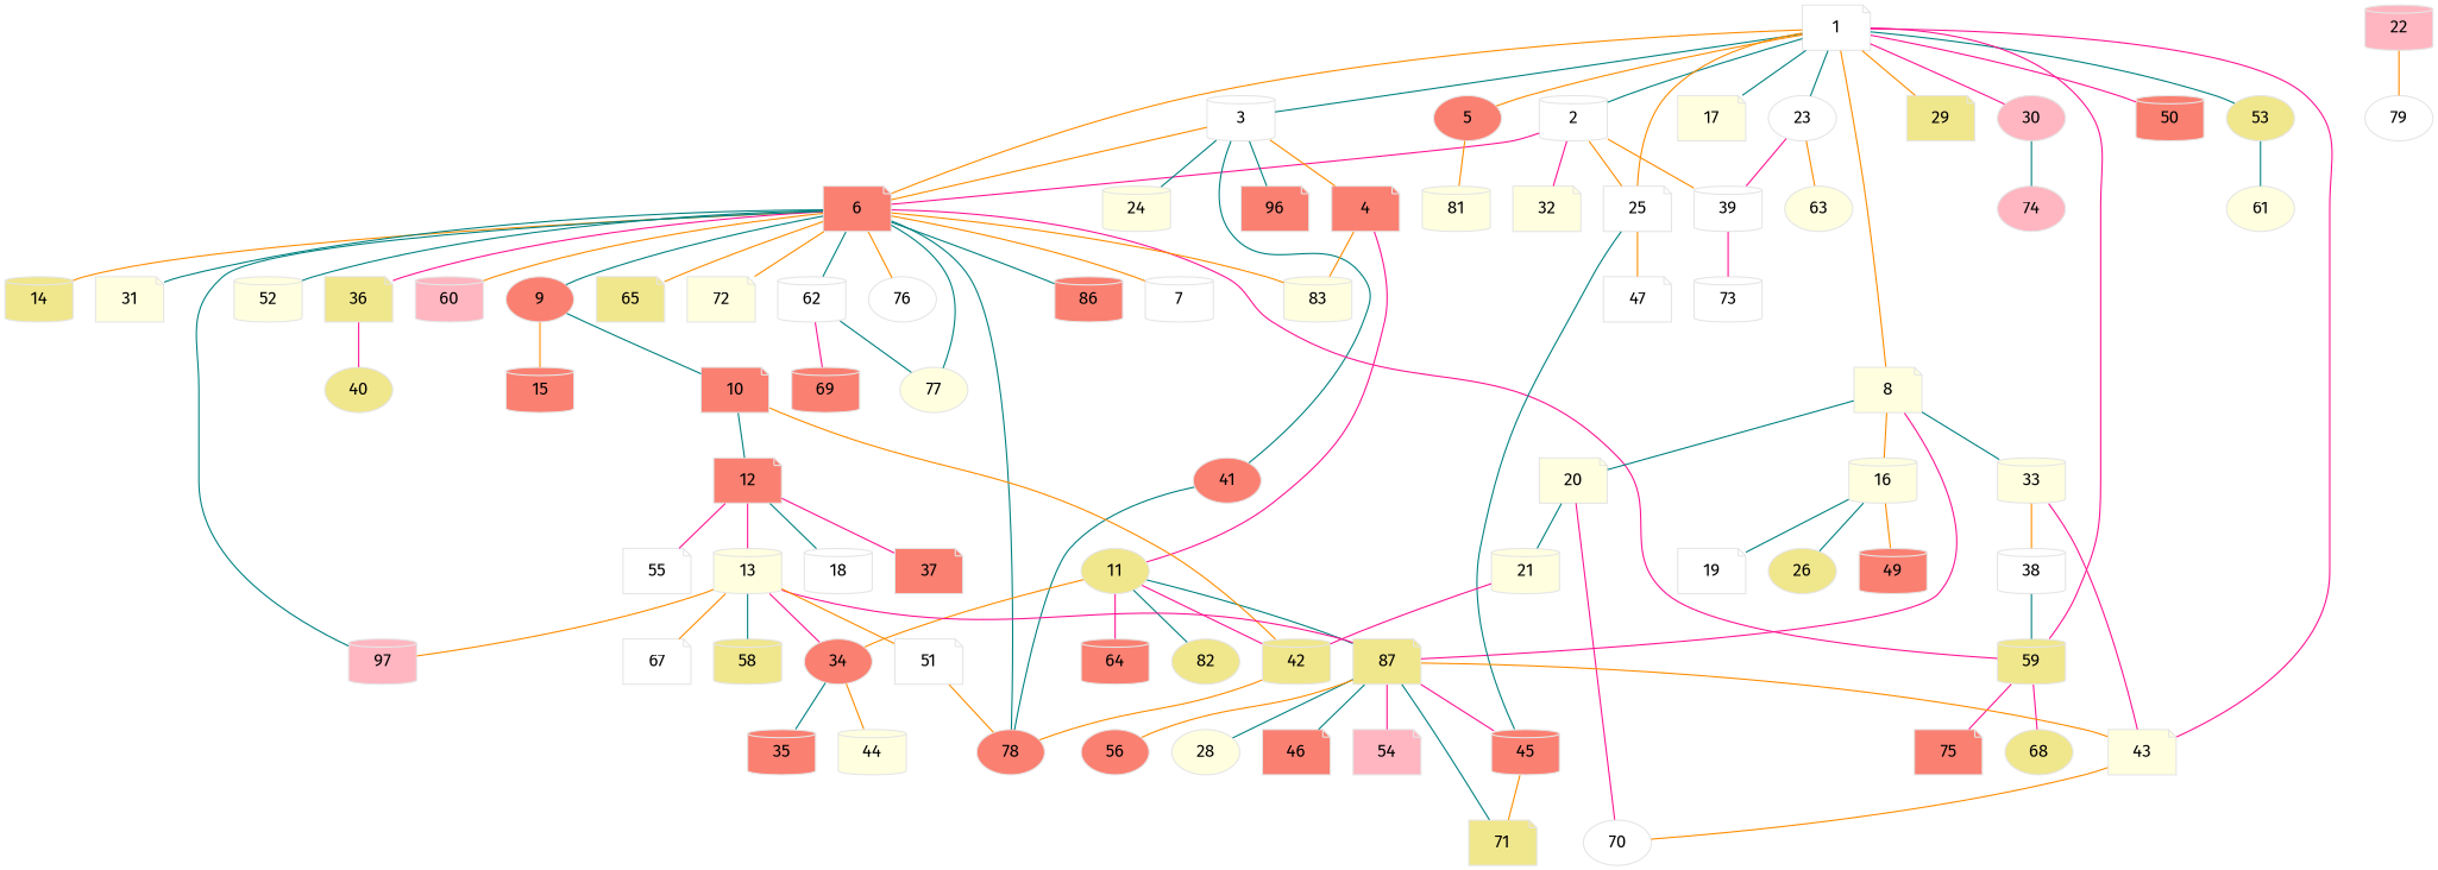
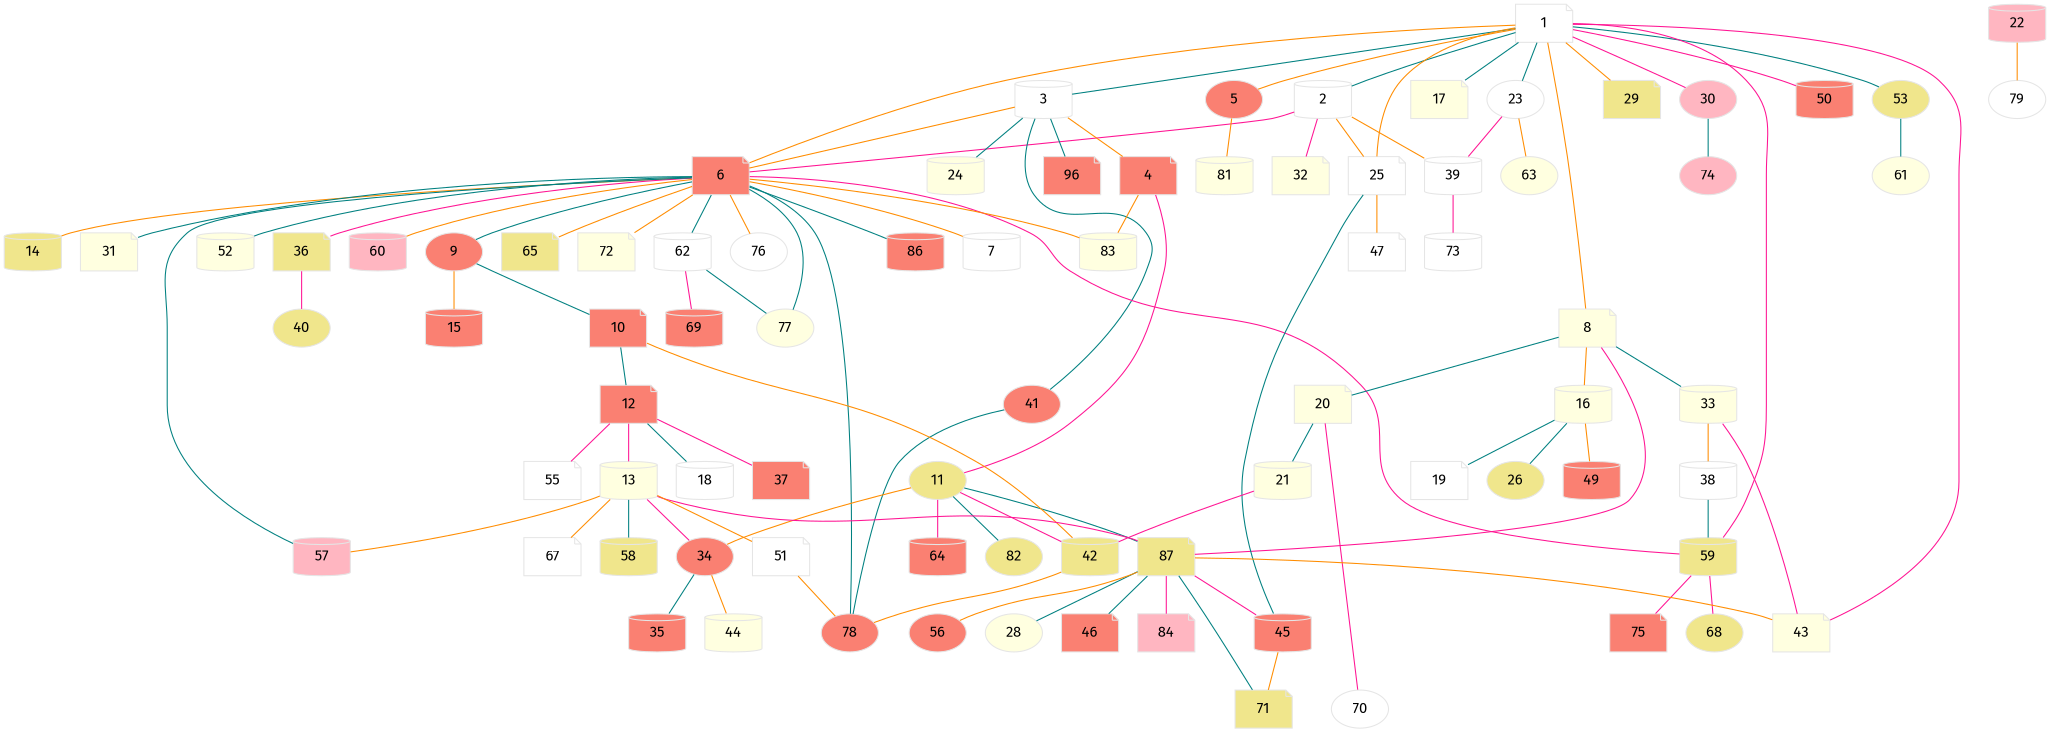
  graph {
    fontname="Fira Sans"
    node [color=gray90 fillcolor=salmon fontname="Fira Sans" shape=cylinder style=filled]
    edge [color=teal fontname="Fira Sans"]
    1 [fillcolor=white shape=note]
    2 [fillcolor=white]
    3 [fillcolor=white]
    5 [shape=ellipse]
    6 [shape=note]
    8 [fillcolor=lightyellow shape=note]
    17 [fillcolor=lightyellow shape=note]
    23 [fillcolor=white shape=ellipse]
    25 [fillcolor=white shape=note]
    29 [fillcolor=khaki shape=note]
    30 [fillcolor=lightpink shape=ellipse]
    43 [fillcolor=lightyellow shape=note]
    50
    53 [fillcolor=khaki shape=ellipse]
    59 [fillcolor=khaki]
    32 [fillcolor=lightyellow shape=note]
    39 [fillcolor=white]
    4 [shape=note]
    24 [fillcolor=lightyellow]
    41 [shape=ellipse]
    n21 [label=96 shape=note]
    81 [fillcolor=lightyellow]
    83 [fillcolor=lightyellow]
    7 [fillcolor=white]
    9 [shape=ellipse]
    14 [fillcolor=khaki]
    31 [fillcolor=lightyellow shape=note]
    36 [fillcolor=khaki shape=note]
    52 [fillcolor=lightyellow]
-   57 [fillcolor=lightpink label=97]
+   57 [fillcolor=lightpink]
    60 [fillcolor=lightpink]
    62 [fillcolor=white]
    65 [fillcolor=khaki shape=note]
    72 [fillcolor=lightyellow shape=note]
    76 [fillcolor=white shape=ellipse]
    77 [fillcolor=lightyellow shape=ellipse]
    78 [shape=ellipse]
    n38 [label=86]
    16 [fillcolor=lightyellow]
    20 [fillcolor=lightyellow shape=note]
    n41 [fillcolor=khaki label=87 shape=note]
    33 [fillcolor=lightyellow]
    22 [fillcolor=lightpink]
    79 [fillcolor=white shape=ellipse]
    63 [fillcolor=lightyellow shape=ellipse]
    45
    47 [fillcolor=white shape=note]
    74 [fillcolor=lightpink shape=ellipse]
    70 [fillcolor=white shape=ellipse]
    61 [fillcolor=lightyellow shape=ellipse]
    68 [fillcolor=khaki shape=ellipse]
    75 [shape=note]
    73 [fillcolor=white]
    11 [fillcolor=khaki shape=ellipse]
    42 [fillcolor=khaki]
    34 [shape=ellipse]
    64
    82 [fillcolor=khaki shape=ellipse]
    10 [shape=note]
    15
    40 [fillcolor=khaki shape=ellipse]
    69
    19 [fillcolor=white shape=note]
    26 [fillcolor=khaki shape=ellipse]
    49
    21 [fillcolor=lightyellow]
    28 [fillcolor=lightyellow shape=ellipse]
    46 [shape=note]
-   54 [fillcolor=lightpink shape=note]
+   54 [fillcolor=lightpink shape=note label=84]
    56 [shape=ellipse]
    71 [fillcolor=khaki shape=note]
    38 [fillcolor=white]
    12 [shape=note]
    13 [fillcolor=lightyellow]
    18 [fillcolor=white]
    37 [shape=note]
    55 [fillcolor=white shape=note]
    35
    44 [fillcolor=lightyellow]
    51 [fillcolor=white shape=note]
    58 [fillcolor=khaki]
    67 [fillcolor=white shape=note]
    1 -- 2
    1 -- 3
    1 -- 5 [color=darkorange]
    1 -- 6 [color=darkorange]
    1 -- 8 [color=darkorange]
    1 -- 17
    1 -- 23
    1 -- 25 [color=darkorange]
    1 -- 29 [color=darkorange]
    1 -- 30 [color=deeppink]
    1 -- 43 [color=deeppink]
    1 -- 50 [color=deeppink]
    1 -- 53
    1 -- 59 [color=deeppink]
    2 -- 6 [color=deeppink]
    2 -- 25 [color=darkorange]
    2 -- 32 [color=deeppink]
    2 -- 39 [color=darkorange]
    3 -- 6 [color=darkorange]
    3 -- 4 [color=darkorange]
    3 -- 24
    3 -- 41
    3 -- n21
    5 -- 81 [color=darkorange]
    6 -- 59 [color=deeppink]
    6 -- 83 [color=darkorange]
    6 -- 7 [color=darkorange]
    6 -- 9
    6 -- 14 [color=darkorange]
    6 -- 31
    6 -- 36 [color=deeppink]
    6 -- 52
    6 -- 57
    6 -- 60 [color=darkorange]
    6 -- 62
    6 -- 65 [color=darkorange]
    6 -- 72 [color=darkorange]
    6 -- 76 [color=darkorange]
    6 -- 77
    6 -- 78
    6 -- n38
    8 -- 16 [color=darkorange]
    8 -- 20
    8 -- n41 [color=deeppink]
    8 -- 33
    23 -- 39 [color=deeppink]
    23 -- 63 [color=darkorange]
    25 -- 45
    25 -- 47 [color=darkorange]
    30 -- 74
-   43 -- 70 [color=darkorange]
    53 -- 61
    59 -- 68 [color=deeppink]
    59 -- 75 [color=deeppink]
    39 -- 73 [color=deeppink]
    4 -- 83 [color=darkorange]
    4 -- 11 [color=deeppink]
    41 -- 78
    9 -- 10
    9 -- 15 [color=darkorange]
    36 -- 40 [color=deeppink]
    62 -- 77
    62 -- 69 [color=deeppink]
    16 -- 19
    16 -- 26
    16 -- 49 [color=darkorange]
    20 -- 70 [color=deeppink]
    20 -- 21
    n41 -- 43 [color=darkorange]
    n41 -- 45 [color=deeppink]
    n41 -- 28
    n41 -- 46
    n41 -- 54 [color=deeppink]
    n41 -- 56 [color=darkorange]
    n41 -- 71
    33 -- 43 [color=deeppink]
    33 -- 38 [color=darkorange]
    22 -- 79 [color=darkorange]
    45 -- 71 [color=darkorange]
    11 -- n41
    11 -- 42 [color=deeppink]
    11 -- 34 [color=darkorange]
    11 -- 64 [color=deeppink]
    11 -- 82
    42 -- 78 [color=darkorange]
    34 -- 35
    34 -- 44 [color=darkorange]
    10 -- 42 [color=darkorange]
    10 -- 12
    21 -- 42 [color=deeppink]
    38 -- 59
    12 -- 13 [color=deeppink]
    12 -- 18
    12 -- 37 [color=deeppink]
    12 -- 55 [color=deeppink]
    13 -- 57 [color=darkorange]
    13 -- n41 [color=deeppink]
    13 -- 34 [color=deeppink]
    13 -- 51 [color=darkorange]
    13 -- 58
    13 -- 67 [color=darkorange]
    51 -- 78 [color=darkorange]
  }
